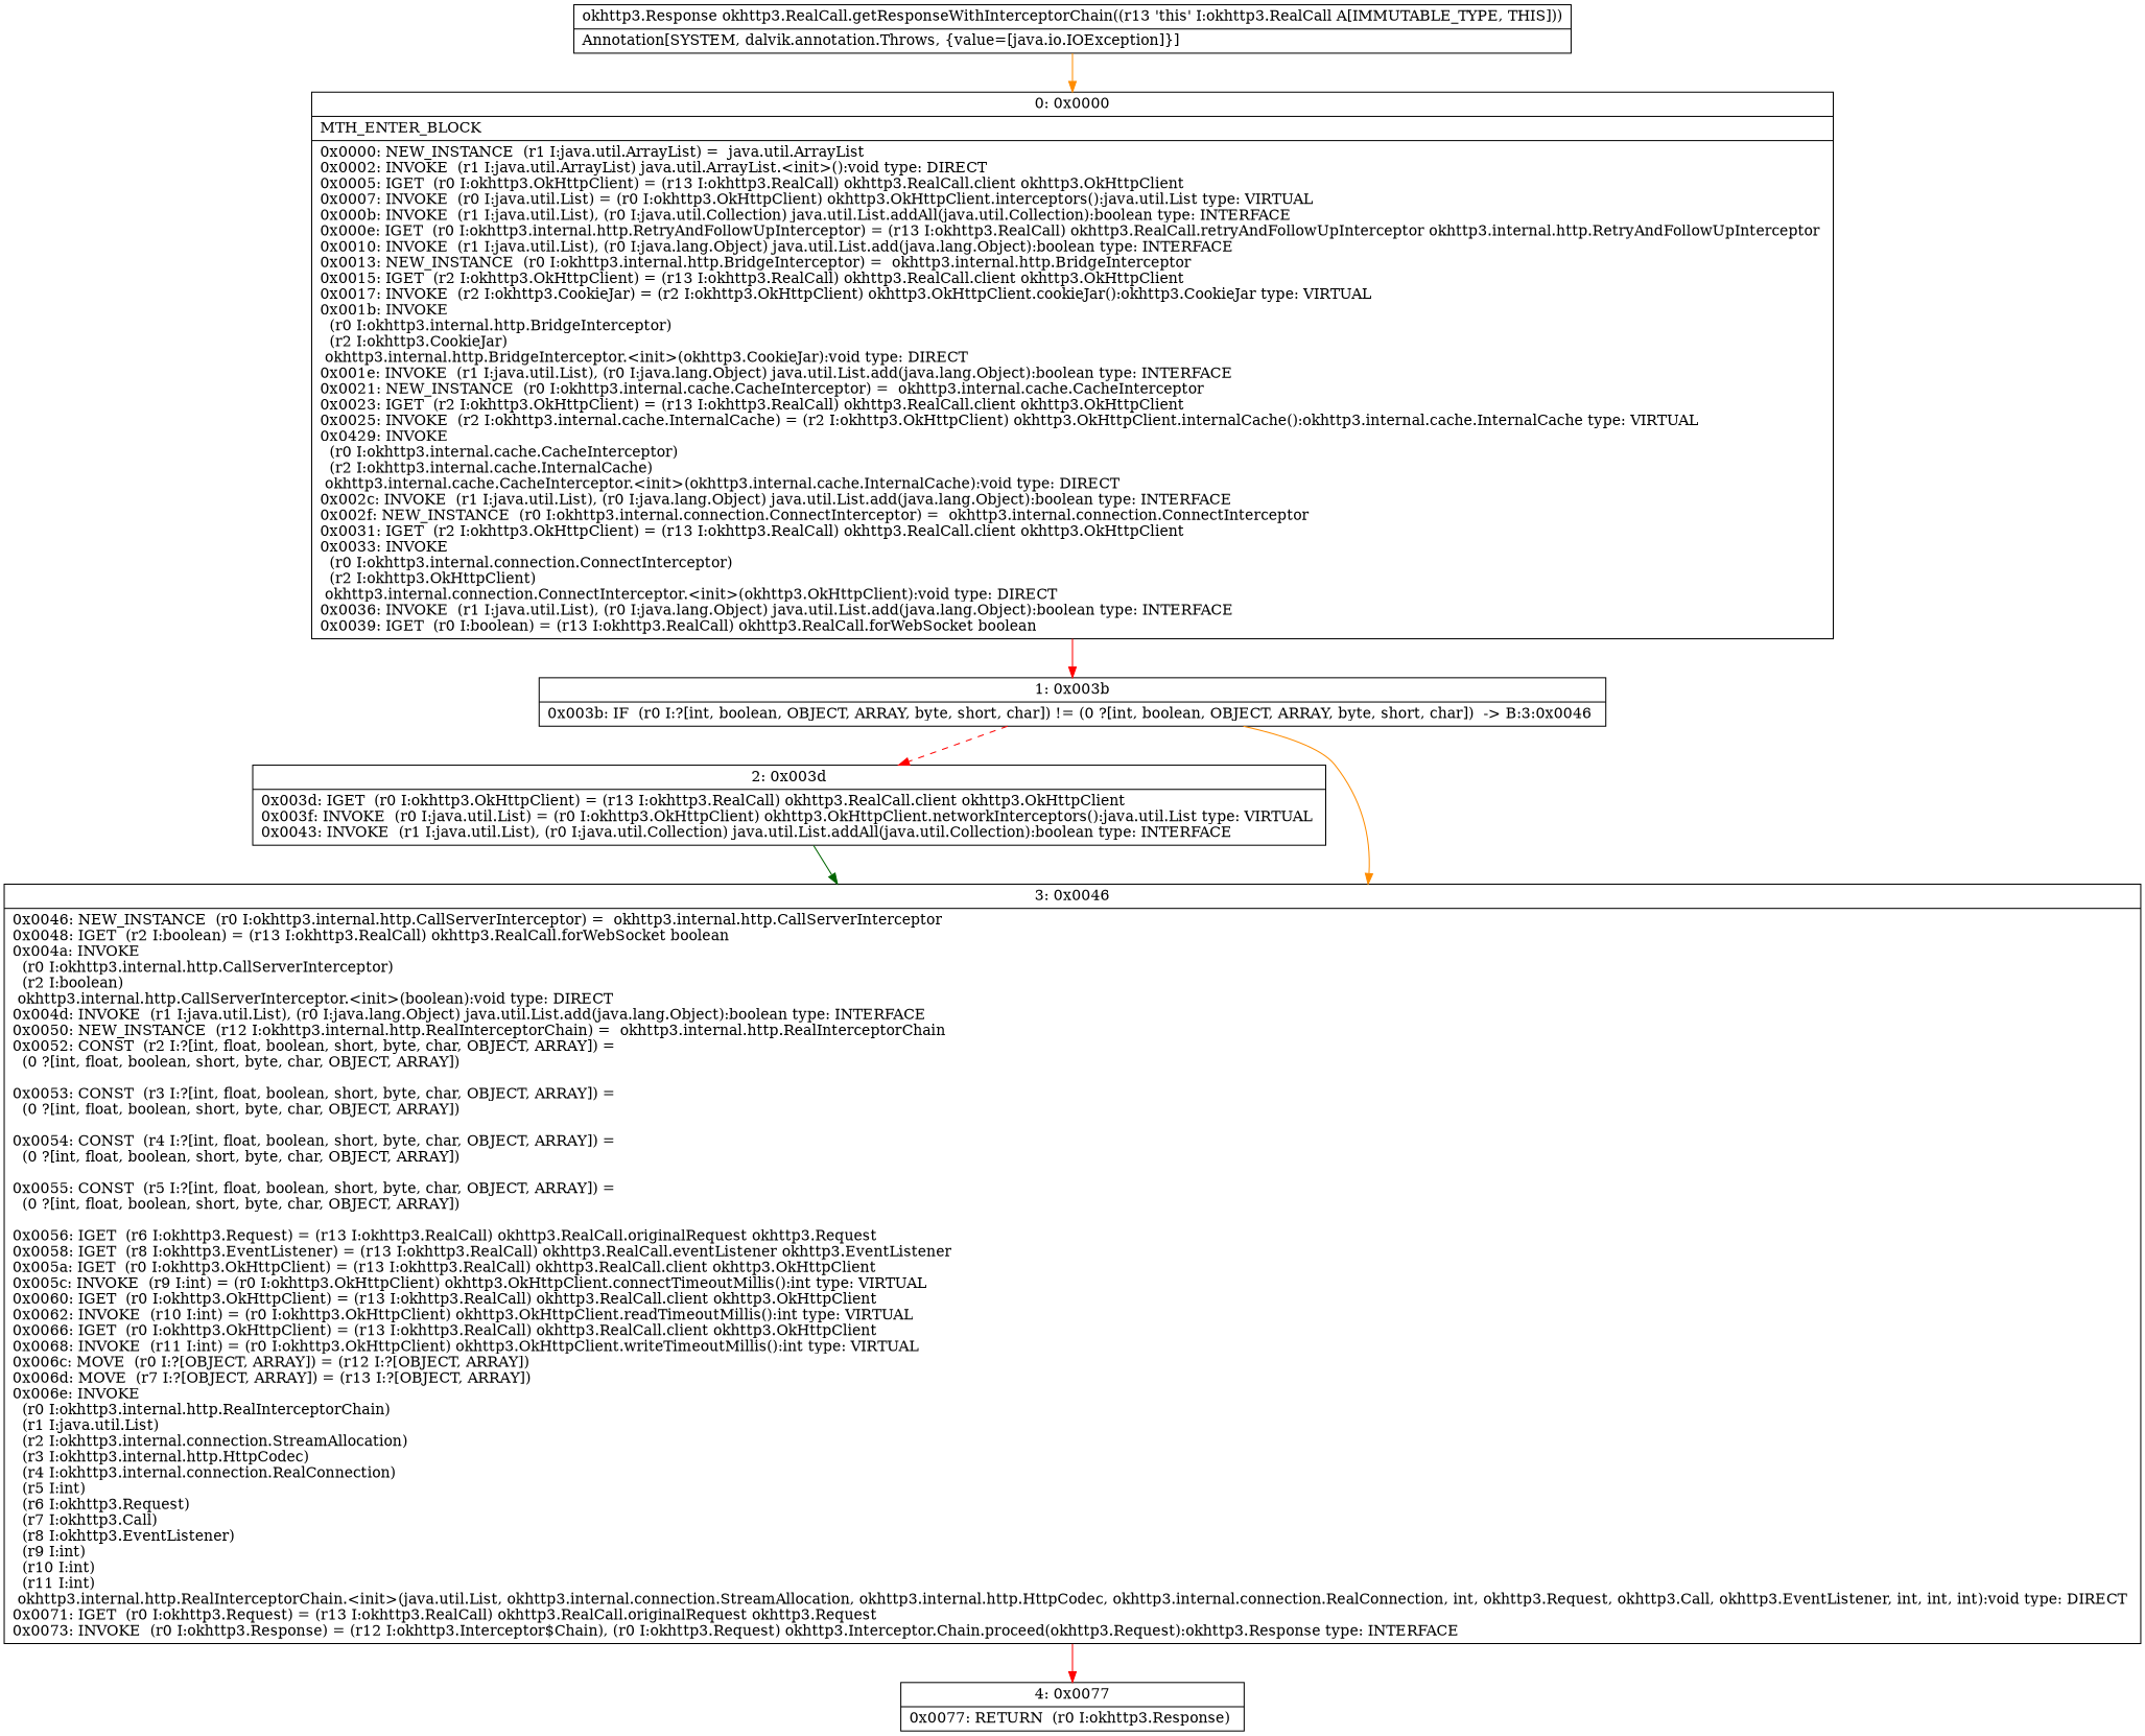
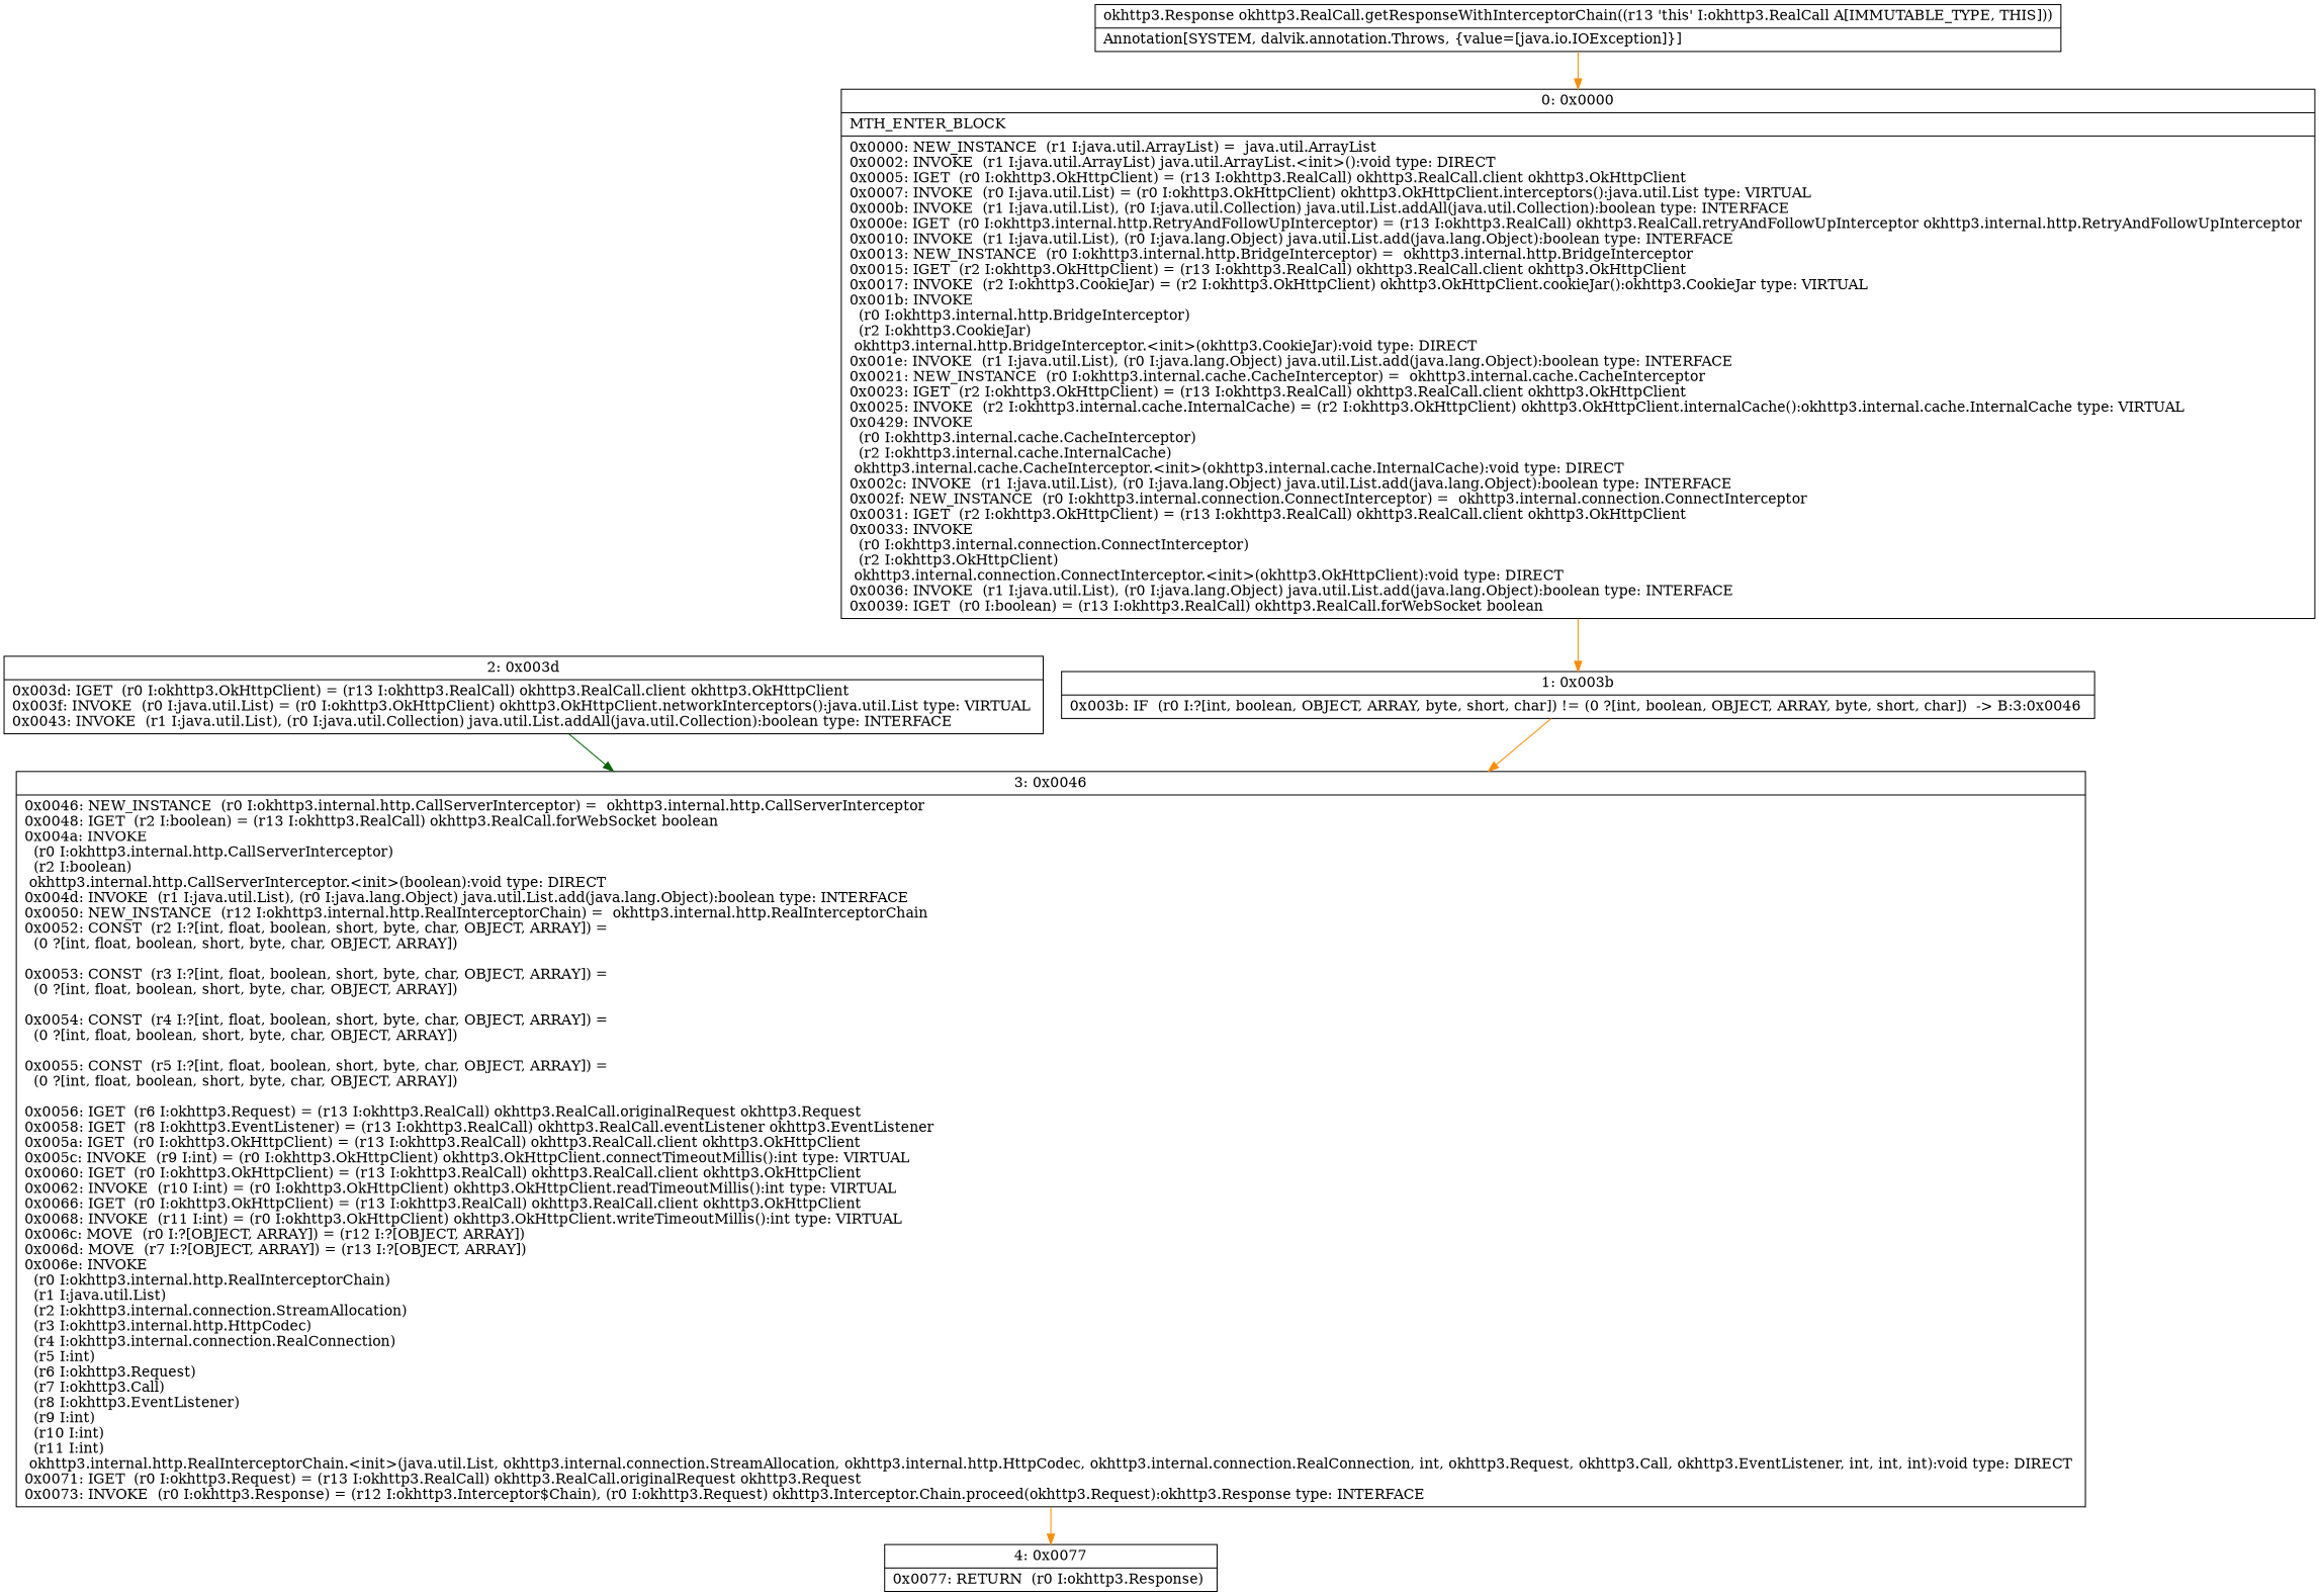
  digraph {
    node [shape=record]
    edge [color=red]
    n1 [label="{0\:\ 0x0000|MTH_ENTER_BLOCK\l|0x0000: NEW_INSTANCE  (r1 I:java.util.ArrayList) =  java.util.ArrayList \l0x0002: INVOKE  (r1 I:java.util.ArrayList) java.util.ArrayList.\<init\>():void type: DIRECT \l0x0005: IGET  (r0 I:okhttp3.OkHttpClient) = (r13 I:okhttp3.RealCall) okhttp3.RealCall.client okhttp3.OkHttpClient \l0x0007: INVOKE  (r0 I:java.util.List) = (r0 I:okhttp3.OkHttpClient) okhttp3.OkHttpClient.interceptors():java.util.List type: VIRTUAL \l0x000b: INVOKE  (r1 I:java.util.List), (r0 I:java.util.Collection) java.util.List.addAll(java.util.Collection):boolean type: INTERFACE \l0x000e: IGET  (r0 I:okhttp3.internal.http.RetryAndFollowUpInterceptor) = (r13 I:okhttp3.RealCall) okhttp3.RealCall.retryAndFollowUpInterceptor okhttp3.internal.http.RetryAndFollowUpInterceptor \l0x0010: INVOKE  (r1 I:java.util.List), (r0 I:java.lang.Object) java.util.List.add(java.lang.Object):boolean type: INTERFACE \l0x0013: NEW_INSTANCE  (r0 I:okhttp3.internal.http.BridgeInterceptor) =  okhttp3.internal.http.BridgeInterceptor \l0x0015: IGET  (r2 I:okhttp3.OkHttpClient) = (r13 I:okhttp3.RealCall) okhttp3.RealCall.client okhttp3.OkHttpClient \l0x0017: INVOKE  (r2 I:okhttp3.CookieJar) = (r2 I:okhttp3.OkHttpClient) okhttp3.OkHttpClient.cookieJar():okhttp3.CookieJar type: VIRTUAL \l0x001b: INVOKE  \l  (r0 I:okhttp3.internal.http.BridgeInterceptor)\l  (r2 I:okhttp3.CookieJar)\l okhttp3.internal.http.BridgeInterceptor.\<init\>(okhttp3.CookieJar):void type: DIRECT \l0x001e: INVOKE  (r1 I:java.util.List), (r0 I:java.lang.Object) java.util.List.add(java.lang.Object):boolean type: INTERFACE \l0x0021: NEW_INSTANCE  (r0 I:okhttp3.internal.cache.CacheInterceptor) =  okhttp3.internal.cache.CacheInterceptor \l0x0023: IGET  (r2 I:okhttp3.OkHttpClient) = (r13 I:okhttp3.RealCall) okhttp3.RealCall.client okhttp3.OkHttpClient \l0x0025: INVOKE  (r2 I:okhttp3.internal.cache.InternalCache) = (r2 I:okhttp3.OkHttpClient) okhttp3.OkHttpClient.internalCache():okhttp3.internal.cache.InternalCache type: VIRTUAL \l0x0429: INVOKE  \l  (r0 I:okhttp3.internal.cache.CacheInterceptor)\l  (r2 I:okhttp3.internal.cache.InternalCache)\l okhttp3.internal.cache.CacheInterceptor.\<init\>(okhttp3.internal.cache.InternalCache):void type: DIRECT \l0x002c: INVOKE  (r1 I:java.util.List), (r0 I:java.lang.Object) java.util.List.add(java.lang.Object):boolean type: INTERFACE \l0x002f: NEW_INSTANCE  (r0 I:okhttp3.internal.connection.ConnectInterceptor) =  okhttp3.internal.connection.ConnectInterceptor \l0x0031: IGET  (r2 I:okhttp3.OkHttpClient) = (r13 I:okhttp3.RealCall) okhttp3.RealCall.client okhttp3.OkHttpClient \l0x0033: INVOKE  \l  (r0 I:okhttp3.internal.connection.ConnectInterceptor)\l  (r2 I:okhttp3.OkHttpClient)\l okhttp3.internal.connection.ConnectInterceptor.\<init\>(okhttp3.OkHttpClient):void type: DIRECT \l0x0036: INVOKE  (r1 I:java.util.List), (r0 I:java.lang.Object) java.util.List.add(java.lang.Object):boolean type: INTERFACE \l0x0039: IGET  (r0 I:boolean) = (r13 I:okhttp3.RealCall) okhttp3.RealCall.forWebSocket boolean \l}"]
    n2 [label="{1\:\ 0x003b|0x003b: IF  (r0 I:?[int, boolean, OBJECT, ARRAY, byte, short, char]) != (0 ?[int, boolean, OBJECT, ARRAY, byte, short, char])  \-\> B:3:0x0046 \l}"]
    n3 [label="{2\:\ 0x003d|0x003d: IGET  (r0 I:okhttp3.OkHttpClient) = (r13 I:okhttp3.RealCall) okhttp3.RealCall.client okhttp3.OkHttpClient \l0x003f: INVOKE  (r0 I:java.util.List) = (r0 I:okhttp3.OkHttpClient) okhttp3.OkHttpClient.networkInterceptors():java.util.List type: VIRTUAL \l0x0043: INVOKE  (r1 I:java.util.List), (r0 I:java.util.Collection) java.util.List.addAll(java.util.Collection):boolean type: INTERFACE \l}"]
    n4 [label="{3\:\ 0x0046|0x0046: NEW_INSTANCE  (r0 I:okhttp3.internal.http.CallServerInterceptor) =  okhttp3.internal.http.CallServerInterceptor \l0x0048: IGET  (r2 I:boolean) = (r13 I:okhttp3.RealCall) okhttp3.RealCall.forWebSocket boolean \l0x004a: INVOKE  \l  (r0 I:okhttp3.internal.http.CallServerInterceptor)\l  (r2 I:boolean)\l okhttp3.internal.http.CallServerInterceptor.\<init\>(boolean):void type: DIRECT \l0x004d: INVOKE  (r1 I:java.util.List), (r0 I:java.lang.Object) java.util.List.add(java.lang.Object):boolean type: INTERFACE \l0x0050: NEW_INSTANCE  (r12 I:okhttp3.internal.http.RealInterceptorChain) =  okhttp3.internal.http.RealInterceptorChain \l0x0052: CONST  (r2 I:?[int, float, boolean, short, byte, char, OBJECT, ARRAY]) = \l  (0 ?[int, float, boolean, short, byte, char, OBJECT, ARRAY])\l \l0x0053: CONST  (r3 I:?[int, float, boolean, short, byte, char, OBJECT, ARRAY]) = \l  (0 ?[int, float, boolean, short, byte, char, OBJECT, ARRAY])\l \l0x0054: CONST  (r4 I:?[int, float, boolean, short, byte, char, OBJECT, ARRAY]) = \l  (0 ?[int, float, boolean, short, byte, char, OBJECT, ARRAY])\l \l0x0055: CONST  (r5 I:?[int, float, boolean, short, byte, char, OBJECT, ARRAY]) = \l  (0 ?[int, float, boolean, short, byte, char, OBJECT, ARRAY])\l \l0x0056: IGET  (r6 I:okhttp3.Request) = (r13 I:okhttp3.RealCall) okhttp3.RealCall.originalRequest okhttp3.Request \l0x0058: IGET  (r8 I:okhttp3.EventListener) = (r13 I:okhttp3.RealCall) okhttp3.RealCall.eventListener okhttp3.EventListener \l0x005a: IGET  (r0 I:okhttp3.OkHttpClient) = (r13 I:okhttp3.RealCall) okhttp3.RealCall.client okhttp3.OkHttpClient \l0x005c: INVOKE  (r9 I:int) = (r0 I:okhttp3.OkHttpClient) okhttp3.OkHttpClient.connectTimeoutMillis():int type: VIRTUAL \l0x0060: IGET  (r0 I:okhttp3.OkHttpClient) = (r13 I:okhttp3.RealCall) okhttp3.RealCall.client okhttp3.OkHttpClient \l0x0062: INVOKE  (r10 I:int) = (r0 I:okhttp3.OkHttpClient) okhttp3.OkHttpClient.readTimeoutMillis():int type: VIRTUAL \l0x0066: IGET  (r0 I:okhttp3.OkHttpClient) = (r13 I:okhttp3.RealCall) okhttp3.RealCall.client okhttp3.OkHttpClient \l0x0068: INVOKE  (r11 I:int) = (r0 I:okhttp3.OkHttpClient) okhttp3.OkHttpClient.writeTimeoutMillis():int type: VIRTUAL \l0x006c: MOVE  (r0 I:?[OBJECT, ARRAY]) = (r12 I:?[OBJECT, ARRAY]) \l0x006d: MOVE  (r7 I:?[OBJECT, ARRAY]) = (r13 I:?[OBJECT, ARRAY]) \l0x006e: INVOKE  \l  (r0 I:okhttp3.internal.http.RealInterceptorChain)\l  (r1 I:java.util.List)\l  (r2 I:okhttp3.internal.connection.StreamAllocation)\l  (r3 I:okhttp3.internal.http.HttpCodec)\l  (r4 I:okhttp3.internal.connection.RealConnection)\l  (r5 I:int)\l  (r6 I:okhttp3.Request)\l  (r7 I:okhttp3.Call)\l  (r8 I:okhttp3.EventListener)\l  (r9 I:int)\l  (r10 I:int)\l  (r11 I:int)\l okhttp3.internal.http.RealInterceptorChain.\<init\>(java.util.List, okhttp3.internal.connection.StreamAllocation, okhttp3.internal.http.HttpCodec, okhttp3.internal.connection.RealConnection, int, okhttp3.Request, okhttp3.Call, okhttp3.EventListener, int, int, int):void type: DIRECT \l0x0071: IGET  (r0 I:okhttp3.Request) = (r13 I:okhttp3.RealCall) okhttp3.RealCall.originalRequest okhttp3.Request \l0x0073: INVOKE  (r0 I:okhttp3.Response) = (r12 I:okhttp3.Interceptor$Chain), (r0 I:okhttp3.Request) okhttp3.Interceptor.Chain.proceed(okhttp3.Request):okhttp3.Response type: INTERFACE \l}"]
    n5 [label="{4\:\ 0x0077|0x0077: RETURN  (r0 I:okhttp3.Response) \l}"]
    n6 [label="{okhttp3.Response okhttp3.RealCall.getResponseWithInterceptorChain((r13 'this' I:okhttp3.RealCall A[IMMUTABLE_TYPE, THIS]))  | Annotation[SYSTEM, dalvik.annotation.Throws, \{value=[java.io.IOException]\}]\l}"]
-   n1 -> n2
-   n2 -> n3 [style=dashed]
+   n1 -> n2 [color=darkorange]
    n2 -> n4 [color=darkorange]
    n3 -> n4 [color=darkgreen]
-   n4 -> n5
+   n4 -> n5 [color=darkorange]
    n6 -> n1 [color=darkorange]
  }
